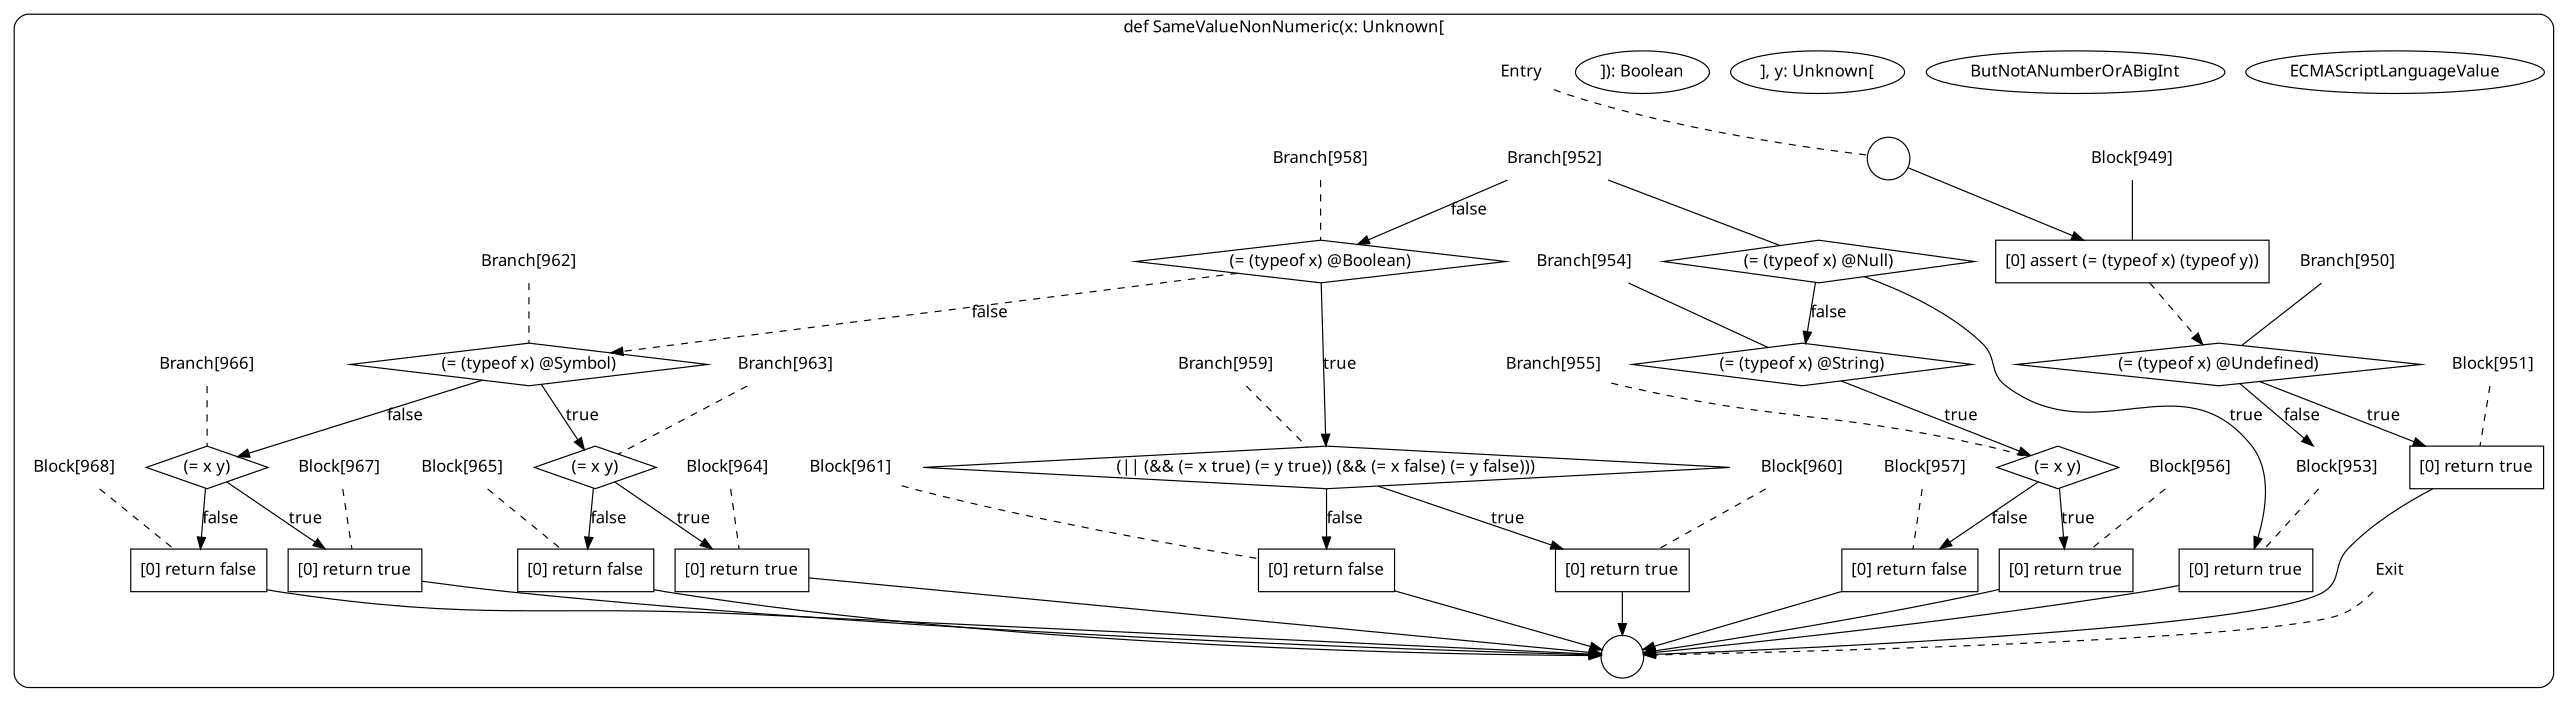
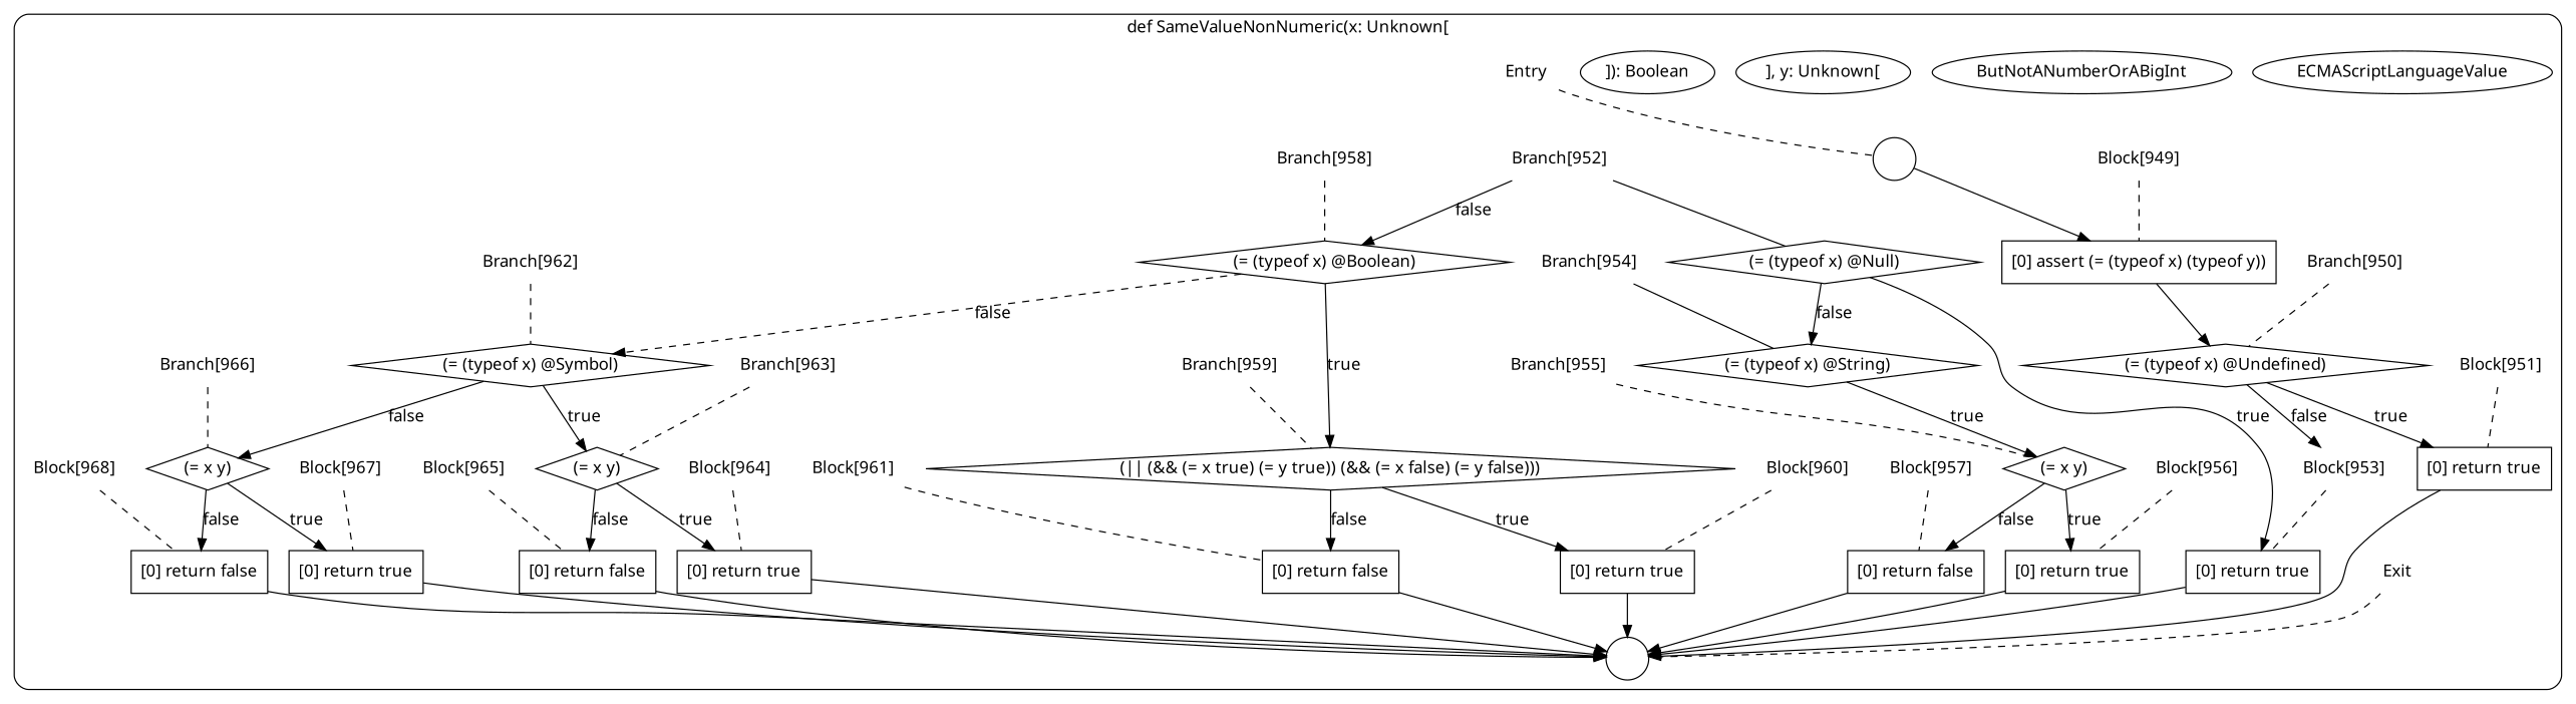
  digraph {
    fontname="Noto Sans"
    node [fontname="Noto Sans" shape=none]
    edge [color=black fontname="Noto Sans"]
    ECMAScriptLanguageValue [shape=""]
    ButNotANumberOrABigInt [shape=""]
    "], y: Unknown[" [shape=""]
    "]): Boolean" [shape=""]
    n5 [label=<<font color="black">Entry</font>>]
    n6 [color=black fillcolor=white label=" " shape=circle style=filled]
    n7 [color=black fillcolor=white label=<<font color="black">[0] assert (= (typeof x) (typeof y))<BR ALIGN="LEFT"/></font>> shape=box style=filled]
    n8 [color=black fillcolor=white label=<<font color="black">(= (typeof x) @Undefined)</font>> shape=diamond style=filled]
    n9 [label=<<font color="black">Exit</font>>]
    n10 [color=black fillcolor=white label=" " shape=circle style=filled]
    n11 [label=<<font color="black">Block[949]</font>>]
    n12 [color=black fillcolor=white label=<<font color="black">[0] return true<BR ALIGN="LEFT"/></font>> shape=box style=filled]
    n13 [color=black fillcolor=white label=<<font color="black">(= (typeof x) @Null)</font>> shape=diamond style=filled]
    n14 [label=<<font color="black">Branch[950]</font>>]
    n15 [color=black fillcolor=white label=<<font color="black">[0] return true<BR ALIGN="LEFT"/></font>> shape=box style=filled]
    n16 [color=black fillcolor=white label=<<font color="black">(= (typeof x) @String)</font>> shape=diamond style=filled]
    n17 [label=<<font color="black">Block[951]</font>>]
    n18 [label=<<font color="black">Branch[952]</font>>]
    n19 [color=black fillcolor=white label=<<font color="black">(= x y)</font>> shape=diamond style=filled]
    n20 [color=black fillcolor=white label=<<font color="black">(= (typeof x) @Boolean)</font>> shape=diamond style=filled]
    n21 [label=<<font color="black">Block[953]</font>>]
    n22 [label=<<font color="black">Branch[954]</font>>]
    n23 [color=black fillcolor=white label=<<font color="black">[0] return true<BR ALIGN="LEFT"/></font>> shape=box style=filled]
    n24 [color=black fillcolor=white label=<<font color="black">[0] return false<BR ALIGN="LEFT"/></font>> shape=box style=filled]
    n25 [color=black fillcolor=white label=<<font color="black">(|| (&amp;&amp; (= x true) (= y true)) (&amp;&amp; (= x false) (= y false)))</font>> shape=diamond style=filled]
    n26 [color=black fillcolor=white label=<<font color="black">(= (typeof x) @Symbol)</font>> shape=diamond style=filled]
    n27 [label=<<font color="black">Branch[955]</font>>]
    n28 [label=<<font color="black">Branch[958]</font>>]
    n29 [color=black fillcolor=white label=<<font color="black">[0] return true<BR ALIGN="LEFT"/></font>> shape=box style=filled]
    n30 [color=black fillcolor=white label=<<font color="black">[0] return false<BR ALIGN="LEFT"/></font>> shape=box style=filled]
    n31 [color=black fillcolor=white label=<<font color="black">(= x y)</font>> shape=diamond style=filled]
    n32 [color=black fillcolor=white label=<<font color="black">(= x y)</font>> shape=diamond style=filled]
    n33 [label=<<font color="black">Block[956]</font>>]
    n34 [label=<<font color="black">Block[957]</font>>]
    n35 [label=<<font color="black">Branch[959]</font>>]
    n36 [label=<<font color="black">Branch[962]</font>>]
    n37 [color=black fillcolor=white label=<<font color="black">[0] return true<BR ALIGN="LEFT"/></font>> shape=box style=filled]
    n38 [color=black fillcolor=white label=<<font color="black">[0] return false<BR ALIGN="LEFT"/></font>> shape=box style=filled]
    n39 [color=black fillcolor=white label=<<font color="black">[0] return true<BR ALIGN="LEFT"/></font>> shape=box style=filled]
    n40 [color=black fillcolor=white label=<<font color="black">[0] return false<BR ALIGN="LEFT"/></font>> shape=box style=filled]
    n41 [label=<<font color="black">Block[960]</font>>]
    n42 [label=<<font color="black">Block[961]</font>>]
    n43 [label=<<font color="black">Branch[963]</font>>]
    n44 [label=<<font color="black">Branch[966]</font>>]
    n45 [label=<<font color="black">Block[964]</font>>]
    n46 [label=<<font color="black">Block[965]</font>>]
    n47 [label=<<font color="black">Block[967]</font>>]
    n48 [label=<<font color="black">Block[968]</font>>]
    subgraph cluster_1 {
      label="def SameValueNonNumeric(x: Unknown["
      style=rounded
      ECMAScriptLanguageValue
      ButNotANumberOrABigInt
      "], y: Unknown["
      "]): Boolean"
      n5
      n6
      n7
      n8
      n9
      n10
      n11
      n12
      n13
      n14
      n15
      n16
      n17
      n18
      n19
      n20
      n21
      n22
      n23
      n24
      n25
      n26
      n27
      n28
      n29
      n30
      n31
      n32
      n33
      n34
      n35
      n36
      n37
      n38
      n39
      n40
      n41
      n42
      n43
      n44
      n45
      n46
      n47
      n48
    }
    n5 -> n6 [arrowhead=none style=dashed]
    n6 -> n7
-   n7 -> n8 [style=dashed]
+   n7 -> n8
    n8 -> n12 [label=<<font color="black">true</font>>]
    n8 -> n21 [label=<<font color="black">false</font>>]
    n9 -> n10 [arrowhead=none style=dashed]
-   n11 -> n7 [arrowhead=none style=solid]
+   n11 -> n7 [arrowhead=none style=dashed]
    n12 -> n10
    n13 -> n15 [label=<<font color="black">true</font>>]
    n13 -> n16 [label=<<font color="black">false</font>>]
-   n14 -> n8 [arrowhead=none style=solid]
+   n14 -> n8 [arrowhead=none style=dashed]
    n15 -> n10
    n16 -> n19 [label=<<font color="black">true</font>>]
    n17 -> n12 [arrowhead=none style=dashed]
    n18 -> n13 [arrowhead=none style=solid]
    n18 -> n20 [label=<<font color="black">false</font>>]
    n19 -> n23 [label=<<font color="black">true</font>>]
    n19 -> n24 [label=<<font color="black">false</font>>]
    n20 -> n25 [label=<<font color="black">true</font>>]
    n20 -> n26 [label=<<font color="black">false</font>> style=dashed]
    n21 -> n15 [arrowhead=none style=dashed]
    n22 -> n16 [arrowhead=none style=solid]
    n23 -> n10
    n24 -> n10
    n25 -> n29 [label=<<font color="black">true</font>>]
    n25 -> n30 [label=<<font color="black">false</font>>]
    n26 -> n31 [label=<<font color="black">true</font>>]
    n26 -> n32 [label=<<font color="black">false</font>>]
    n27 -> n19 [arrowhead=none style=dashed]
    n28 -> n20 [arrowhead=none style=dashed]
    n29 -> n10
    n30 -> n10
    n31 -> n37 [label=<<font color="black">true</font>>]
    n31 -> n38 [label=<<font color="black">false</font>>]
    n32 -> n39 [label=<<font color="black">true</font>>]
    n32 -> n40 [label=<<font color="black">false</font>>]
    n33 -> n23 [arrowhead=none style=dashed]
    n34 -> n24 [arrowhead=none style=dashed]
    n35 -> n25 [arrowhead=none style=dashed]
    n36 -> n26 [arrowhead=none style=dashed]
    n37 -> n10
    n38 -> n10
    n39 -> n10
    n40 -> n10
    n41 -> n29 [arrowhead=none style=dashed]
    n42 -> n30 [arrowhead=none style=dashed]
    n43 -> n31 [arrowhead=none style=dashed]
    n44 -> n32 [arrowhead=none style=dashed]
    n45 -> n37 [arrowhead=none style=dashed]
    n46 -> n38 [arrowhead=none style=dashed]
    n47 -> n39 [arrowhead=none style=dashed]
    n48 -> n40 [arrowhead=none style=dashed]
  }
